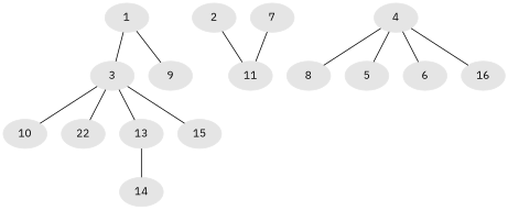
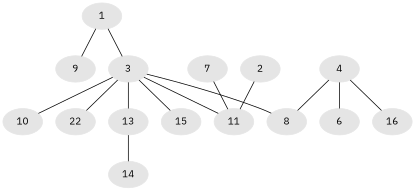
  graph {
    fontname="IBM Plex Sans"
    node [color=gray90 fontname="IBM Plex Sans" style=filled]
    edge [fontname="IBM Plex Sans" weight=1.0]
    1
    3
    9
    11
    8
    10
    n7 [label=22]
    13
    15
    2
    14
    4
-   5
    6
    16
    7
    1 -- 3
    1 -- 9
+   3 -- 11
+   3 -- 8
    3 -- 10
    3 -- n7
    3 -- 13
    3 -- 15
    13 -- 14
    2 -- 11
    4 -- 8
-   4 -- 5
    4 -- 6
    4 -- 16
    7 -- 11
  }
